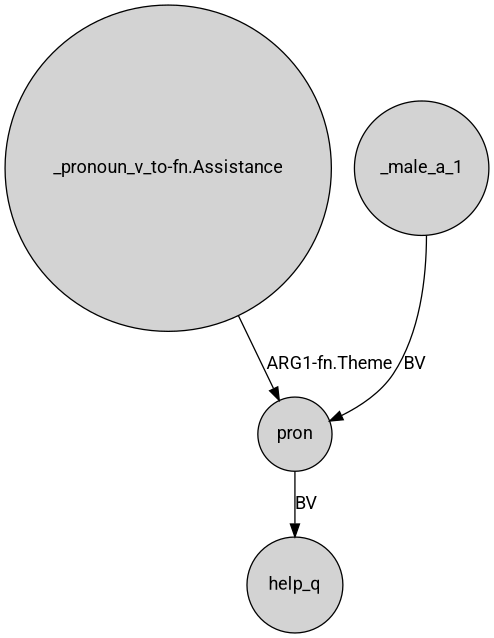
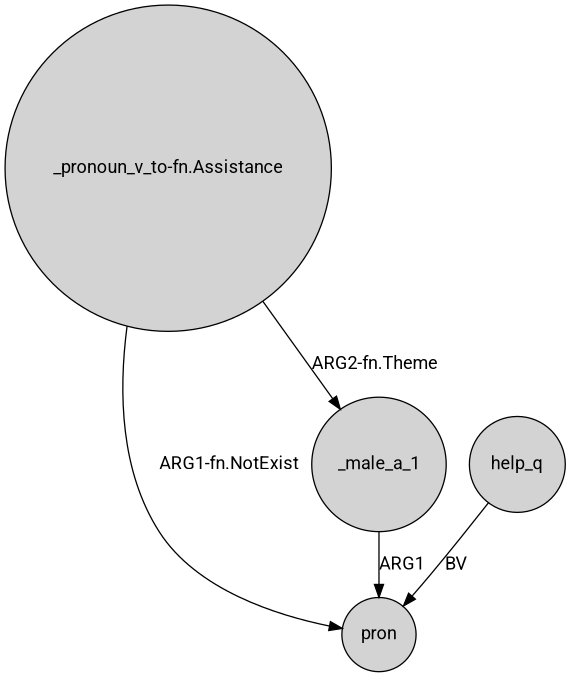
  digraph {
    fontname=Roboto
    node [fontname=Roboto shape=circle style=filled]
    edge [fontname=Roboto]
    n1 [label="_pronoun_v_to-fn.Assistance"]
    pron
    _male_a_1
    n4 [label=help_q]
-   n1 -> pron [label="ARG1-fn.Theme"]
-   _male_a_1 -> pron [label=BV]
-   pron -> n4 [label=BV]
+   n1 -> pron [label="ARG1-fn.NotExist"]
+   n1 -> _male_a_1 [label="ARG2-fn.Theme"]
+   _male_a_1 -> pron [label=ARG1]
+   n4 -> pron [label=BV]
  }
